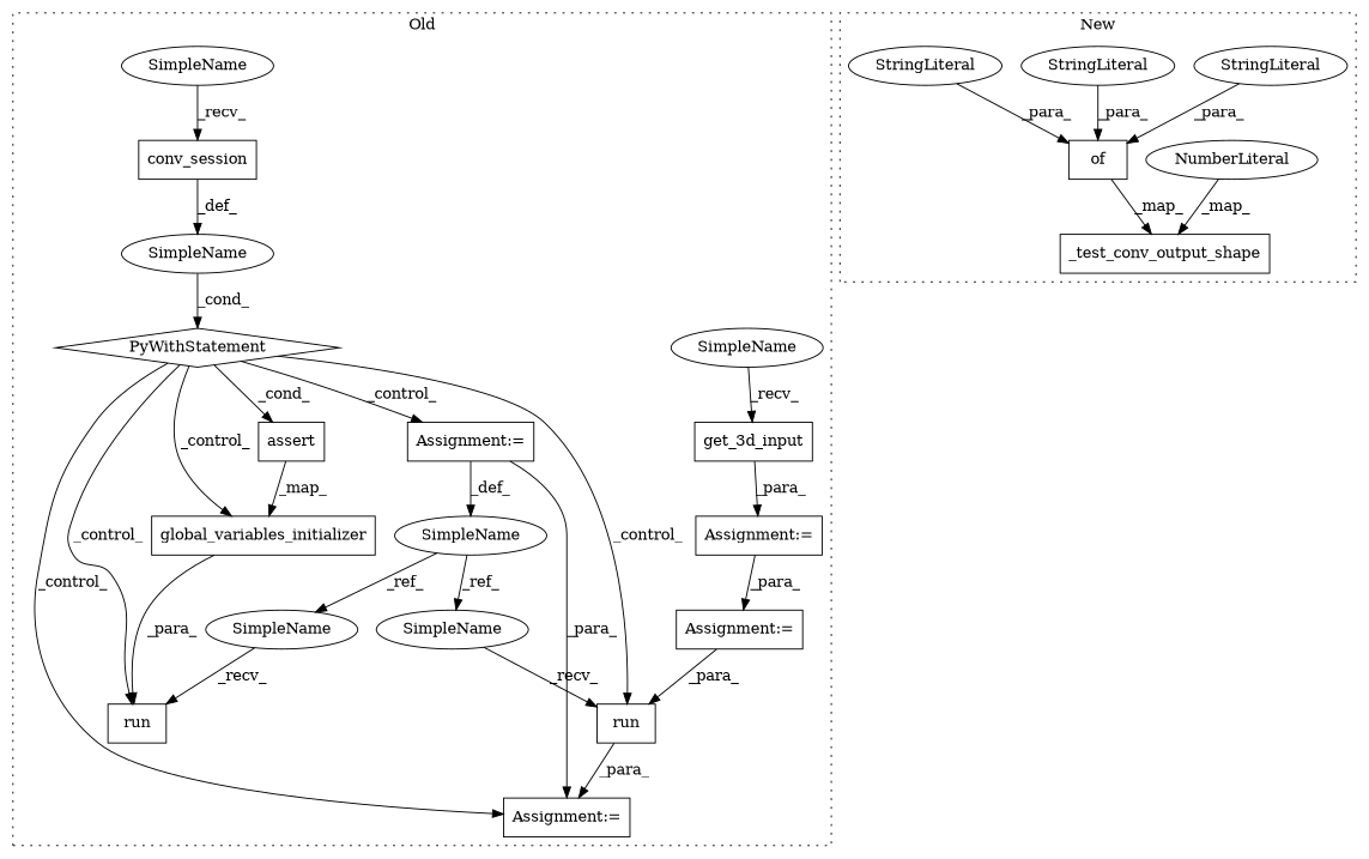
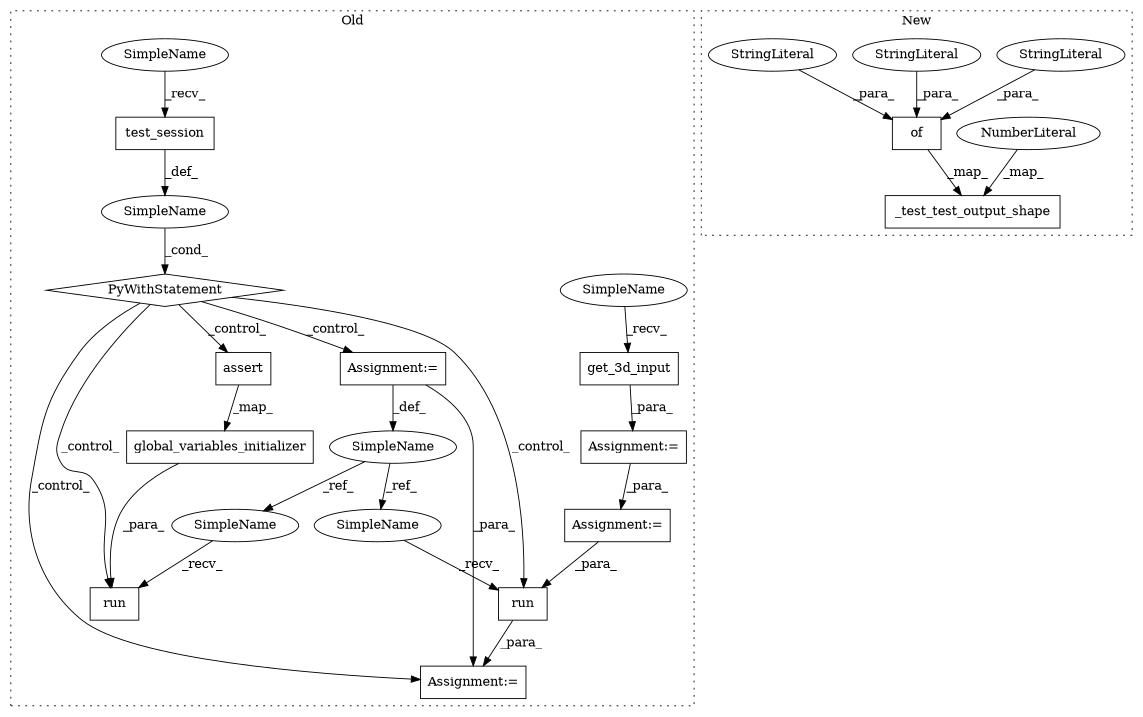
  digraph {
    node [a=32 l=4 s=2301 shape=box]
    n1 [l="22,1" label=assert s="2414,2508"]
-   n2 [l=14 label=conv_session s=2273]
+   n2 [l=14 label=test_session s=2273]
    n3 [a=42 label=SimpleName shape=ellipse l="" s=""]
    n4 [a=104 l="10,2" label=PyWithStatement s="2258,2287" shape=diamond]
    n5 [l=30 label=global_variables_initializer s=2333]
    n6 [l="4,1" label=run s="2318,2363"]
    n7 [a=7 label="Assignment:="]
    n8 [l="4,1" label=run s="2384,2400"]
    n9 [a=42 label=SimpleName shape=ellipse]
    n10 [a=7 l=1 label="Assignment:=" s=2075]
    n11 [a=7 l=1 label="Assignment:=" s=2216]
    n12 [a=7 l=1 label="Assignment:=" s=2378]
    n13 [l=14 label=get_3d_input s=2081]
    n14 [a=42 label=SimpleName s=2313 shape=ellipse]
    n15 [a=42 label=SimpleName s=2379 shape=ellipse]
    n16 [a=42 label=SimpleName s=2076 shape=ellipse]
    n17 [a=42 label=SimpleName s=2268 shape=ellipse]
-   n18 [l="24,2" label=_test_conv_output_shape s="4080,4181"]
+   n18 [l="24,2" label=_test_test_output_shape s="4080,4181"]
    n19 [a=34 l=1 label=NumberLiteral s=4104 shape=ellipse]
    n20 [l="3,1" label=of s="3875,4068"]
    n21 [a=45 l=11 label=StringLiteral s=3954 shape=ellipse]
    n22 [a=45 l=8 label=StringLiteral s=3928 shape=ellipse]
    n23 [a=45 l=15 label=StringLiteral s=3971 shape=ellipse]
    subgraph cluster_1 {
      label=Old
      style=dotted
      n1
      n2
      n3
      n4
      n5
      n6
      n7
      n8
      n9
      n10
      n11
      n12
      n13
      n14
      n15
      n16
      n17
    }
    subgraph cluster_2 {
      label=New
      style=dotted
      n18
      n19
      n20
      n21
      n22
      n23
    }
    n1 -> n5 [label=_map_]
    n2 -> n3 [label=_def_]
    n3 -> n4 [label=_cond_]
-   n4 -> n1 [label=_cond_]
-   n4 -> n5 [label=_control_]
+   n4 -> n1 [label=_control_]
    n4 -> n6 [label=_control_]
    n4 -> n7 [label=_control_]
    n4 -> n8 [label=_control_]
    n4 -> n12 [label=_control_]
    n5 -> n6 [label=_para_]
    n7 -> n9 [label=_def_]
    n7 -> n12 [label=_para_]
    n8 -> n12 [label=_para_]
    n9 -> n14 [label=_ref_]
    n9 -> n15 [label=_ref_]
    n10 -> n11 [label=_para_]
    n11 -> n8 [label=_para_]
    n13 -> n10 [label=_para_]
    n14 -> n6 [label=_recv_]
    n15 -> n8 [label=_recv_]
    n16 -> n13 [label=_recv_]
    n17 -> n2 [label=_recv_]
    n19 -> n18 [label=_map_]
    n20 -> n18 [label=_map_]
    n21 -> n20 [label=_para_]
    n22 -> n20 [label=_para_]
    n23 -> n20 [label=_para_]
  }
